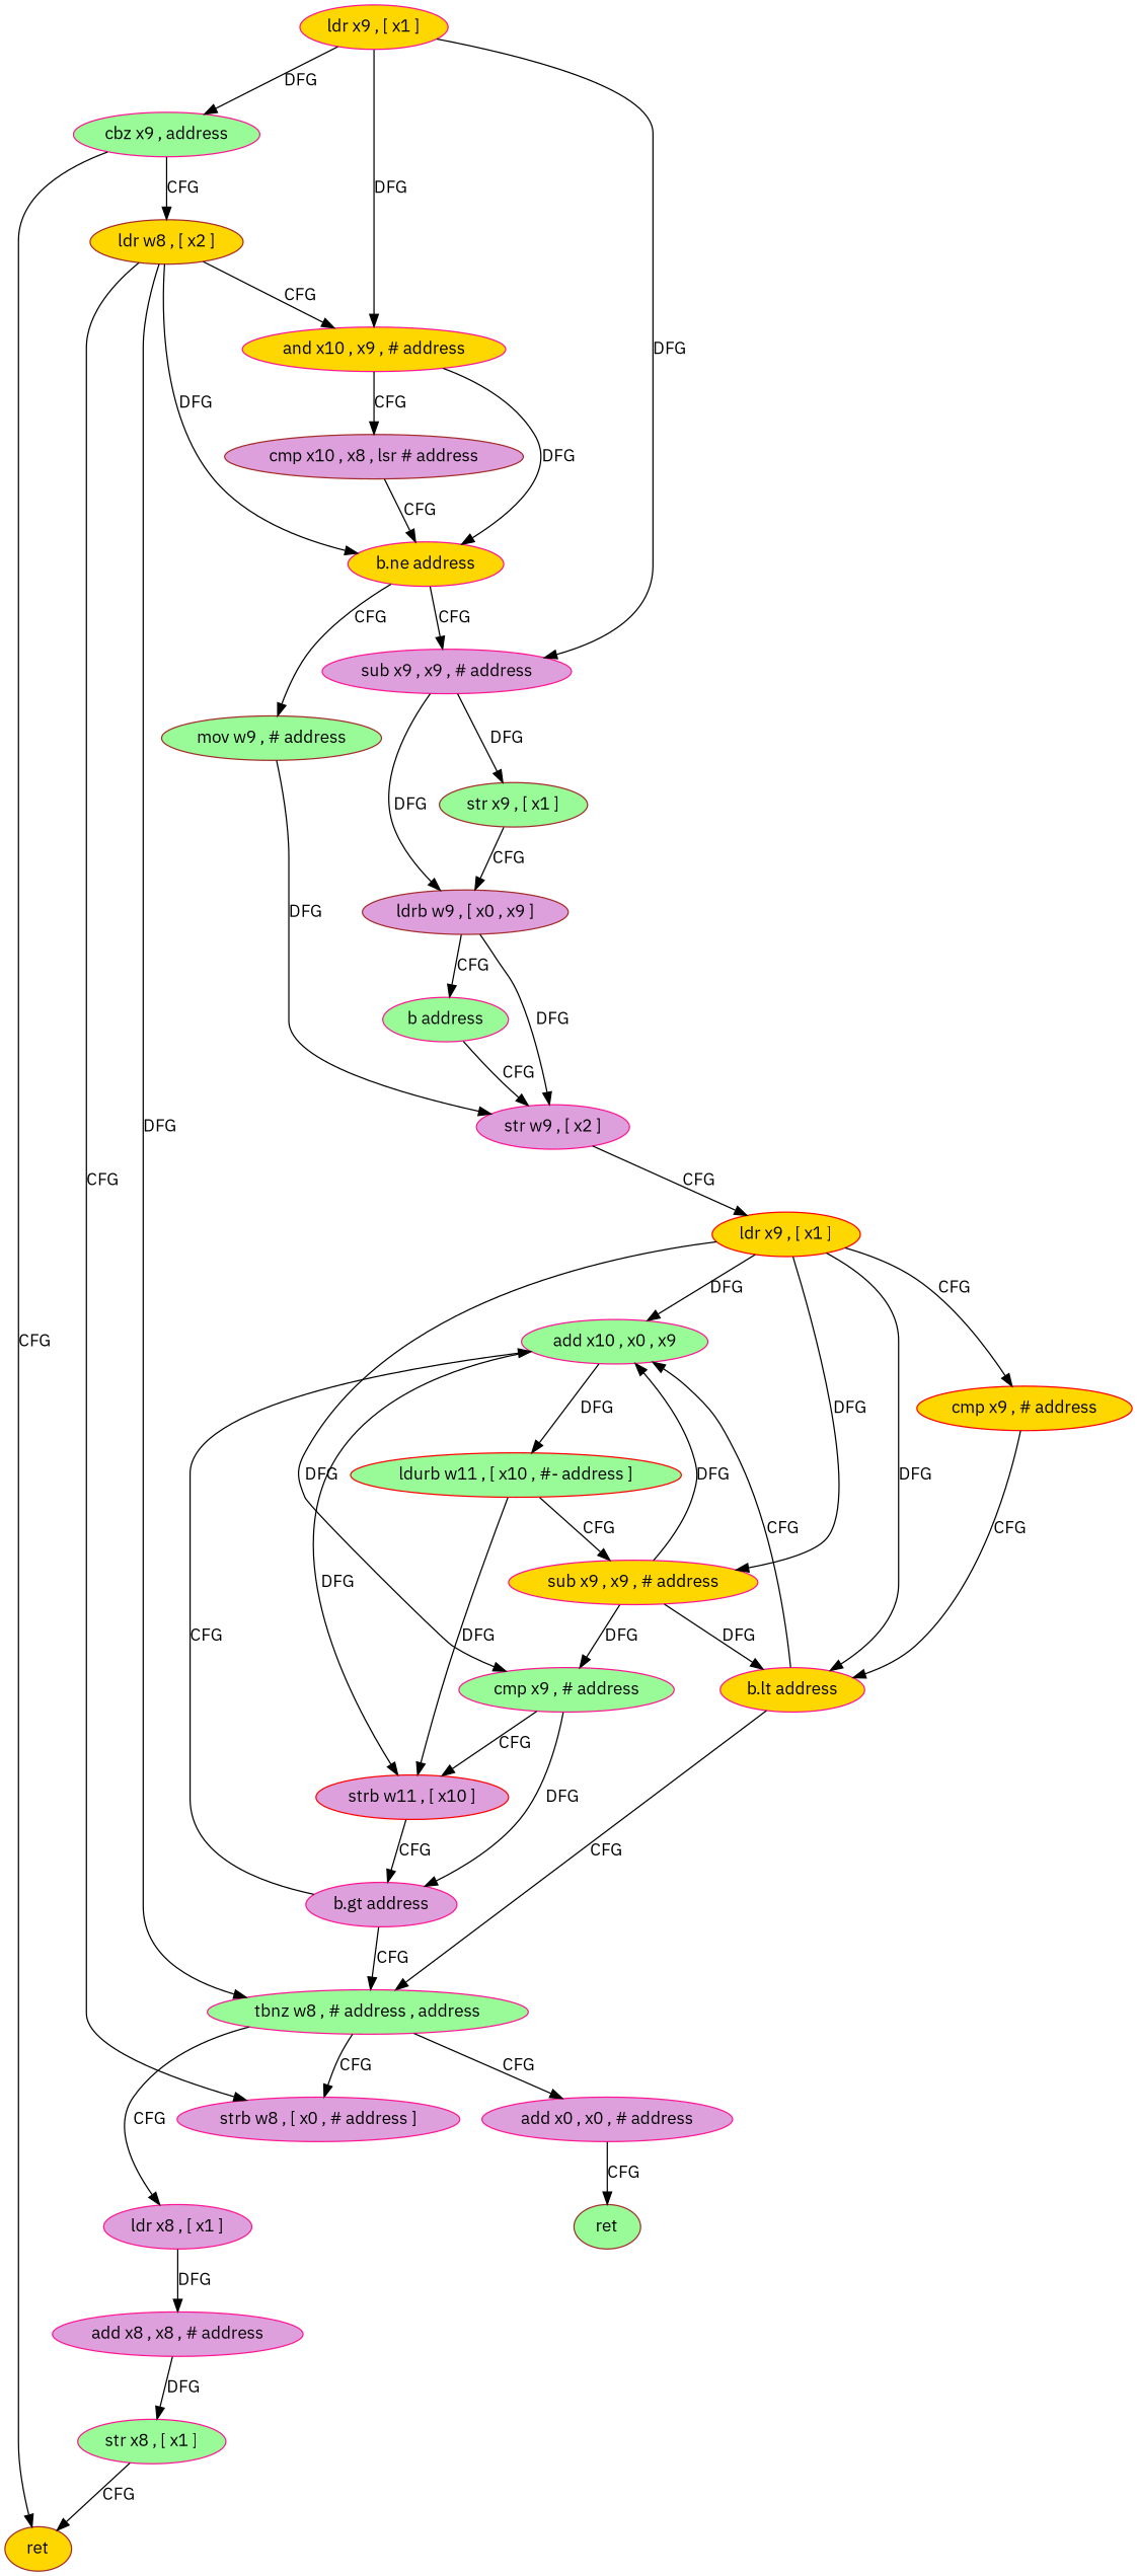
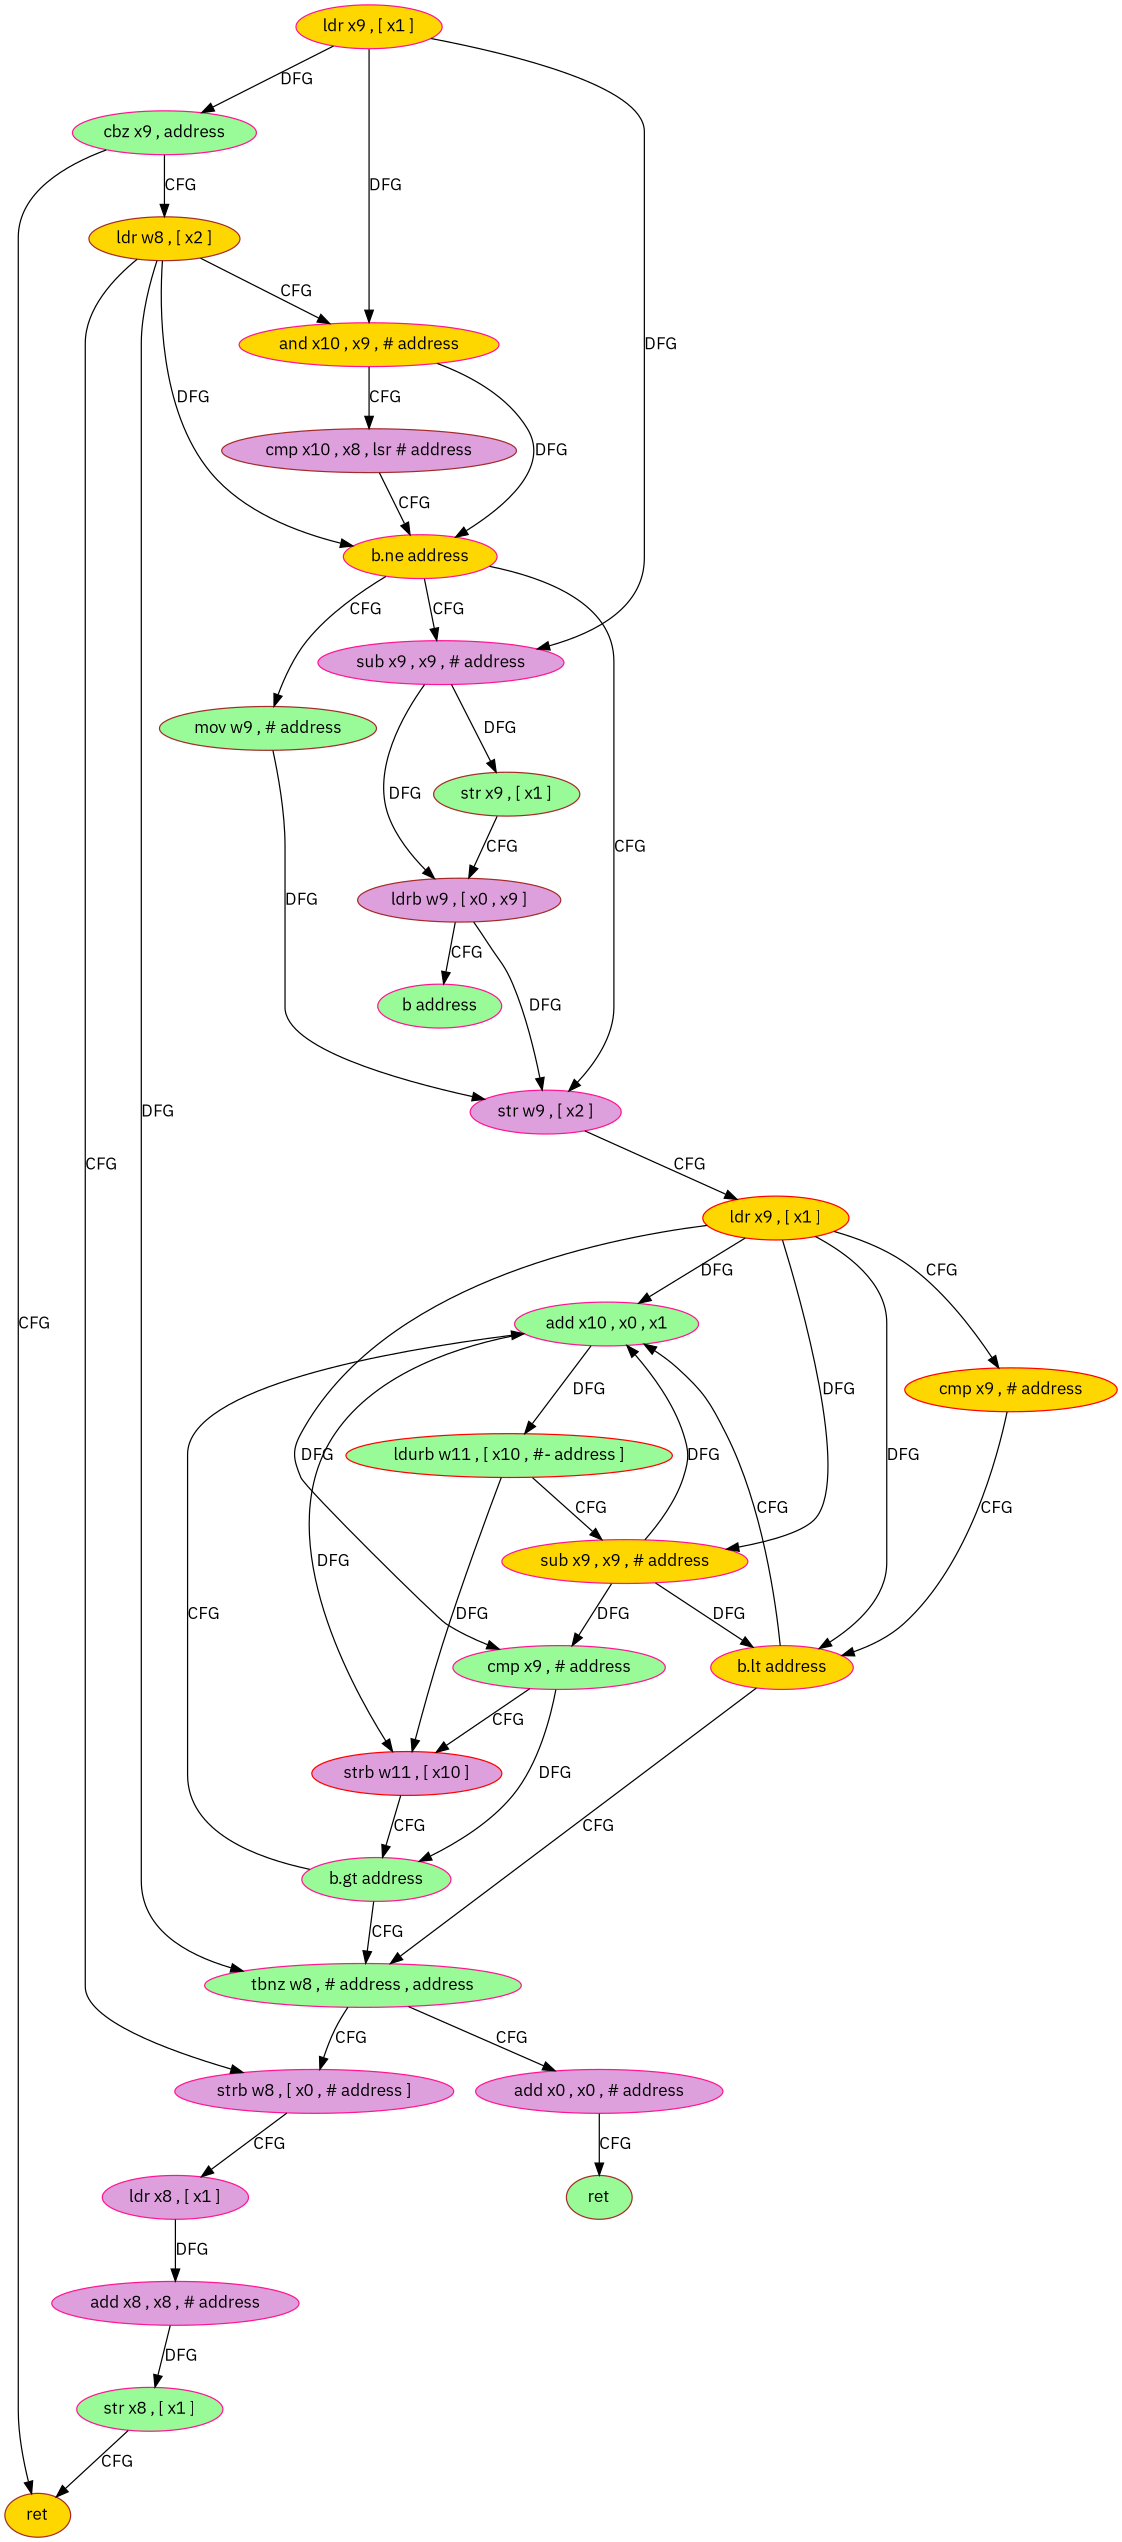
  digraph {
    fontname="IBM Plex Sans"
    node [color=deeppink fillcolor=palegreen fontname="IBM Plex Sans" style=filled]
    edge [fontname="IBM Plex Sans"]
    n1 [fillcolor=gold label="ldr x9 , [ x1 ]"]
    n2 [label="cbz x9 , address"]
    n3 [fillcolor=gold label="and x10 , x9 , # address"]
    n4 [fillcolor=plum label="sub x9 , x9 , # address"]
    n5 [color=brown fillcolor=gold label=ret]
    n6 [color=brown fillcolor=gold label="ldr w8 , [ x2 ]"]
    n7 [fillcolor=gold label="b.ne address"]
    n8 [color=brown fillcolor=plum label="cmp x10 , x8 , lsr # address"]
    n9 [color=brown label="str x9 , [ x1 ]"]
    n10 [color=brown fillcolor=plum label="ldrb w9 , [ x0 , x9 ]"]
    n11 [label="tbnz w8 , # address , address"]
    n12 [fillcolor=plum label="strb w8 , [ x0 , # address ]"]
    n13 [color=brown label="mov w9 , # address"]
    n14 [fillcolor=plum label="add x0 , x0 , # address"]
    n15 [fillcolor=plum label="ldr x8 , [ x1 ]"]
    n16 [fillcolor=plum label="str w9 , [ x2 ]"]
    n17 [color=red fillcolor=gold label="ldr x9 , [ x1 ]"]
    n18 [label="b address"]
-   n19 [label="add x10 , x0 , x9"]
+   n19 [label="add x10 , x0 , x1"]
    n20 [fillcolor=gold label="sub x9 , x9 , # address"]
    n21 [label="cmp x9 , # address"]
    n22 [fillcolor=gold label="b.lt address"]
    n23 [color=red fillcolor=gold label="cmp x9 , # address"]
    n24 [color=brown label=ret]
    n25 [fillcolor=plum label="add x8 , x8 , # address"]
    n26 [color=red label="ldurb w11 , [ x10 , #- address ]"]
    n27 [color=red fillcolor=plum label="strb w11 , [ x10 ]"]
-   n28 [fillcolor=plum label="b.gt address"]
+   n28 [label="b.gt address"]
    n29 [label="str x8 , [ x1 ]"]
    n1 -> n2 [label=DFG]
    n1 -> n3 [label=DFG]
    n1 -> n4 [label=DFG]
    n2 -> n5 [label=CFG]
    n2 -> n6 [label=CFG]
    n3 -> n7 [label=DFG]
    n3 -> n8 [label=CFG]
    n4 -> n9 [label=DFG]
    n4 -> n10 [label=DFG]
    n6 -> n3 [label=CFG]
    n6 -> n7 [label=DFG]
    n6 -> n11 [label=DFG]
    n6 -> n12 [label=CFG]
    n7 -> n4 [label=CFG]
    n7 -> n13 [label=CFG]
    n8 -> n7 [label=CFG]
    n9 -> n10 [label=CFG]
    n10 -> n16 [label=DFG]
    n10 -> n18 [label=CFG]
    n11 -> n12 [label=CFG]
    n11 -> n14 [label=CFG]
-   n11 -> n15 [label=CFG]
+   n12 -> n15 [label=CFG]
    n13 -> n16 [label=DFG]
    n14 -> n24 [label=CFG]
    n15 -> n25 [label=DFG]
    n16 -> n17 [label=CFG]
    n17 -> n19 [label=DFG]
    n17 -> n20 [label=DFG]
    n17 -> n21 [label=DFG]
    n17 -> n22 [label=DFG]
    n17 -> n23 [label=CFG]
-   n18 -> n16 [label=CFG]
+   n7 -> n16 [label=CFG]
    n19 -> n26 [label=DFG]
    n19 -> n27 [label=DFG]
    n20 -> n19 [label=DFG]
    n20 -> n21 [label=DFG]
    n20 -> n22 [label=DFG]
    n21 -> n27 [label=CFG]
    n21 -> n28 [label=DFG]
    n22 -> n11 [label=CFG]
    n22 -> n19 [label=CFG]
    n23 -> n22 [label=CFG]
    n25 -> n29 [label=DFG]
    n26 -> n20 [label=CFG]
    n26 -> n27 [label=DFG]
    n27 -> n28 [label=CFG]
    n28 -> n11 [label=CFG]
    n28 -> n19 [label=CFG]
    n29 -> n5 [label=CFG]
  }
